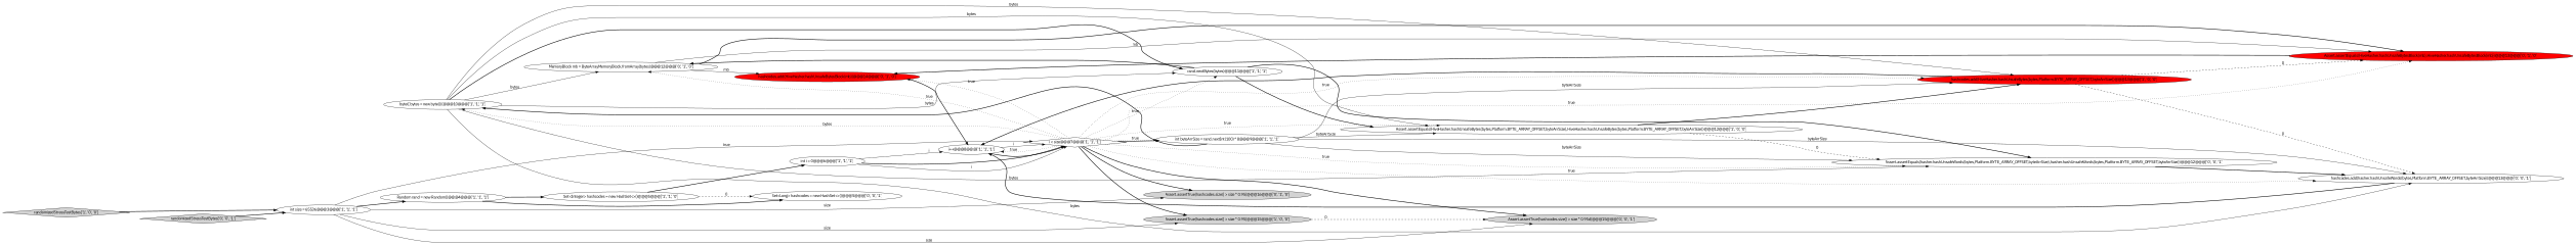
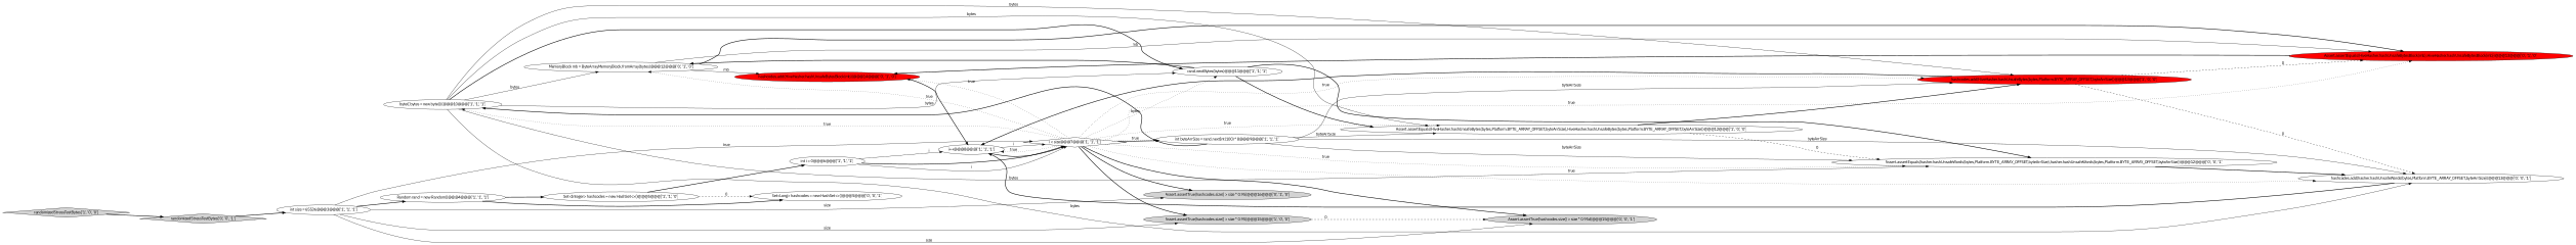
  digraph {
    fontname="IBM Plex Sans"
    rankdir=LR
    node [fillcolor=white fontname="IBM Plex Sans" shape=ellipse style=filled]
    edge [fontname="IBM Plex Sans" style=bold]
    n1 [label="byte(( bytes = new byte((((@@@10@@@['1', '1', '1']"]
    n2 [label="MemoryBlock mb = ByteArrayMemoryBlock.fromArray(bytes)@@@12@@@['0', '1', '0']"]
    n3 [label="hashcodes.add(hasher.hashUnsafeWords(bytes,Platform.BYTE_ARRAY_OFFSET,byteArrSize))@@@13@@@['0', '0', '1']"]
    n4 [label="Assert.assertEquals(HiveHasher.hashUnsafeBytes(bytes,Platform.BYTE_ARRAY_OFFSET,byteArrSize),HiveHasher.hashUnsafeBytes(bytes,Platform.BYTE_ARRAY_OFFSET,byteArrSize))@@@12@@@['1', '0', '0']"]
    n5 [label="rand.nextBytes(bytes)@@@11@@@['1', '1', '1']"]
    n6 [fillcolor=red label="hashcodes.add(HiveHasher.hashUnsafeBytes(bytes,Platform.BYTE_ARRAY_OFFSET,byteArrSize))@@@13@@@['1', '0', '0']"]
    n7 [label="Assert.assertEquals(hasher.hashUnsafeWords(bytes,Platform.BYTE_ARRAY_OFFSET,byteArrSize),hasher.hashUnsafeWords(bytes,Platform.BYTE_ARRAY_OFFSET,byteArrSize))@@@12@@@['0', '0', '1']"]
    n8 [fillcolor=red label="hashcodes.add(HiveHasher.hashUnsafeBytesBlock(mb))@@@14@@@['0', '1', '0']"]
    n9 [fillcolor=red label="Assert.assertEquals(HiveHasher.hashUnsafeBytesBlock(mb),HiveHasher.hashUnsafeBytesBlock(mb))@@@13@@@['0', '1', '0']"]
    n10 [label="i++@@@8@@@['1', '1', '1']"]
    n11 [label="Random rand = new Random()@@@4@@@['1', '1', '1']"]
    n12 [label="Set<Long> hashcodes = new HashSet<>()@@@5@@@['0', '0', '1']"]
    n13 [label="Set<Integer> hashcodes = new HashSet<>()@@@5@@@['1', '1', '0']"]
    n14 [label="int i = 0@@@6@@@['1', '1', '1']"]
    n15 [label="i < size@@@7@@@['1', '1', '1']" shape=diamond]
    n16 [fillcolor=lightgray label="Assert.assertTrue(hashcodes.size() > size * 0.95)@@@16@@@['0', '1', '0']"]
    n17 [label="int byteArrSize = rand.nextInt(100) * 8@@@9@@@['1', '1', '1']"]
    n18 [fillcolor=lightgray label="Assert.assertTrue(hashcodes.size() > size * 0.95)@@@15@@@['1', '0', '0']"]
    n19 [fillcolor=lightgray label="Assert.assertTrue(hashcodes.size() > size * 0.95d)@@@15@@@['0', '0', '1']"]
    n20 [fillcolor=lightgray label="randomizedStressTestBytes['1', '0', '0']" shape=diamond]
    n21 [label="int size = 65536@@@3@@@['1', '1', '1']"]
    n22 [fillcolor=lightgray label="randomizedStressTestBytes['0', '0', '1']" shape=diamond]
    n1 -> n2 [label=bytes style=solid]
    n1 -> n3 [label=bytes style=solid]
    n1 -> n4 [label=bytes style=solid]
    n1 -> n5
    n1 -> n5 [label=bytes style=solid]
    n1 -> n6 [label=bytes style=solid]
    n1 -> n7 [label=bytes style=solid]
    n2 -> n8 [label=mb style=solid]
    n2 -> n9
    n2 -> n9 [label=mb style=solid]
    n3 -> n10
    n4 -> n6
    n4 -> n7 [label=0 style=dashed]
    n5 -> n2
    n5 -> n4
    n5 -> n7
    n6 -> n3 [label=0 style=dashed]
    n6 -> n9 [label=0 style=dashed]
    n6 -> n10
    n7 -> n3
    n8 -> n10
    n9 -> n8
    n10 -> n15
    n10 -> n15 [label=i style=solid]
    n11 -> n12
    n11 -> n13
    n13 -> n12 [label=0 style=dashed]
    n13 -> n14
    n14 -> n10 [label=i style=solid]
    n14 -> n15
    n14 -> n15 [label=i style=solid]
-   n15 -> n1 [label=bytes style=dotted]
+   n15 -> n1 [label=true style=dotted]
    n15 -> n2 [label=true style=dotted]
    n15 -> n3 [label=true style=dotted]
    n15 -> n4 [label=true style=dotted]
-   n15 -> n5 [label=true style=dotted]
+   n15 -> n5 [label=bytes style=dotted]
    n15 -> n6 [label=true style=dotted]
    n15 -> n7 [label=true style=dotted]
    n15 -> n8 [label=true style=dotted]
    n15 -> n9 [label=true style=dotted]
    n15 -> n10 [label=true style=dotted]
    n15 -> n16
    n15 -> n17
    n15 -> n17 [label=true style=dotted]
    n15 -> n18
    n15 -> n19
    n17 -> n1
    n17 -> n3 [label=byteArrSize style=solid]
    n17 -> n4 [label=byteArrSize style=solid]
    n17 -> n6 [label=byteArrSize style=solid]
    n17 -> n7 [label=byteArrSize style=solid]
    n18 -> n19 [label=0 style=dashed]
-   n20 -> n21
+   n20 -> n22
    n21 -> n11
    n21 -> n15 [label=true style=solid]
    n21 -> n16 [label=size style=solid]
    n21 -> n18 [label=size style=solid]
    n21 -> n19 [label=size style=solid]
    n22 -> n21
  }
